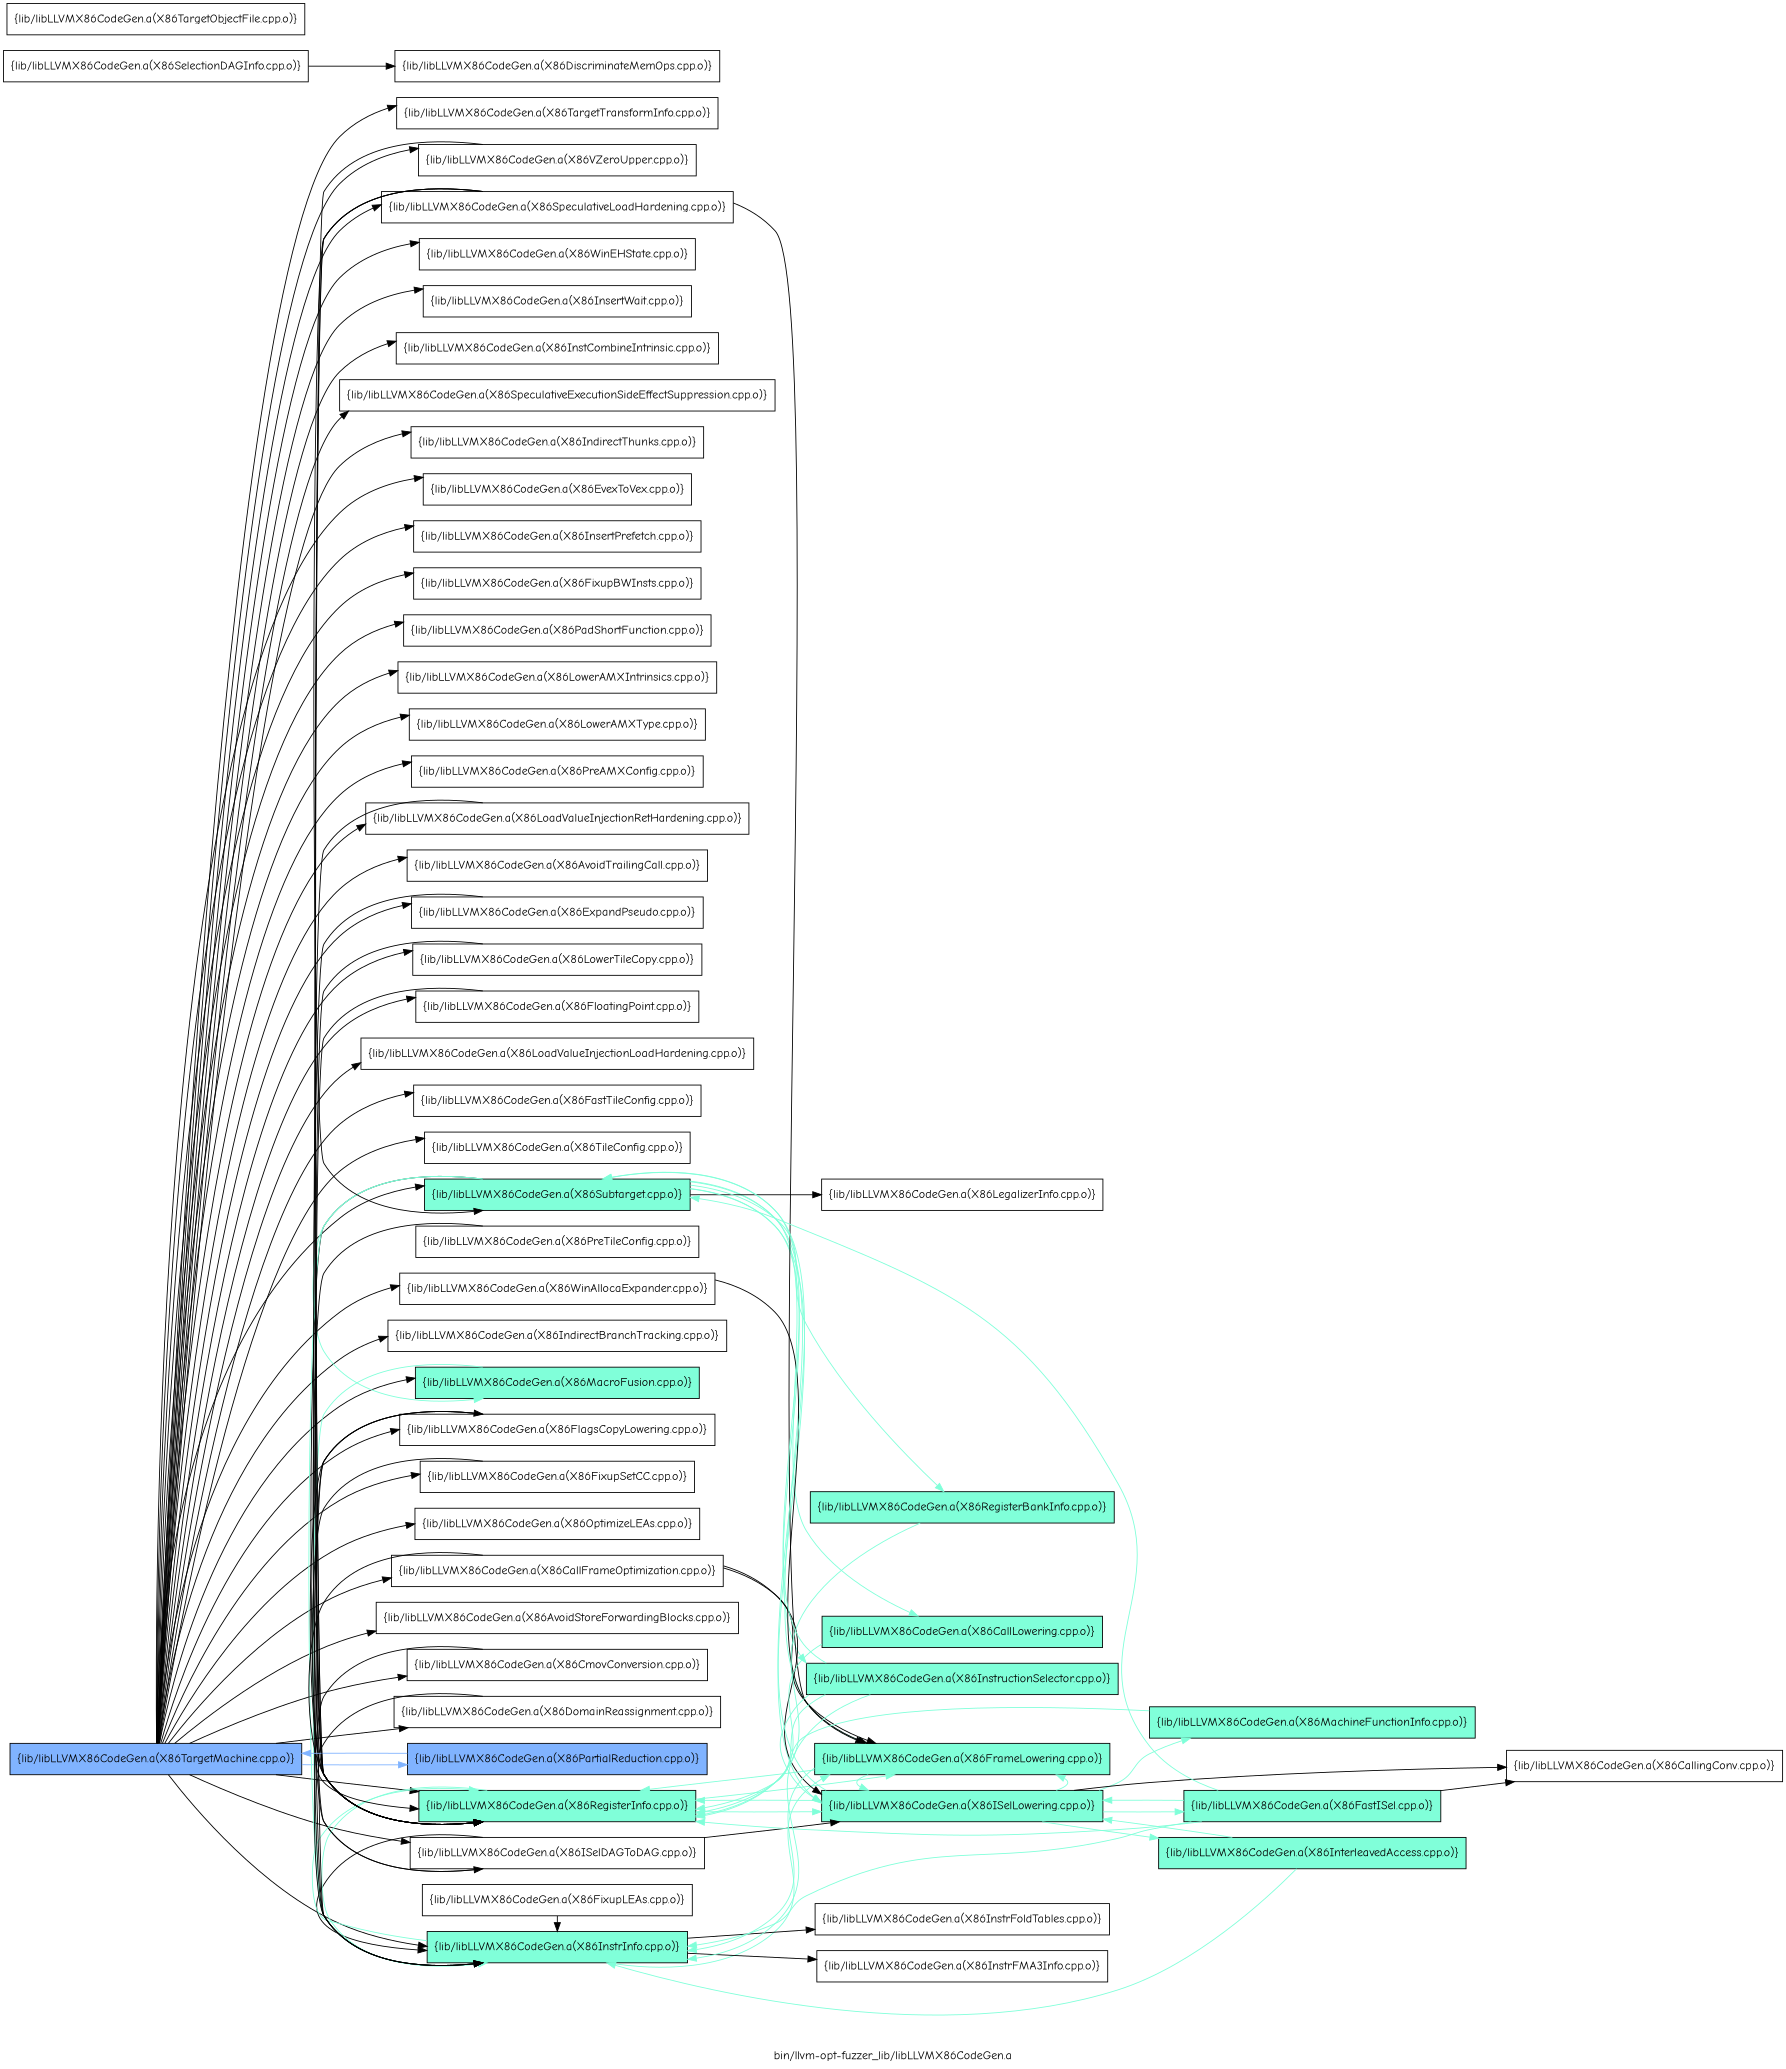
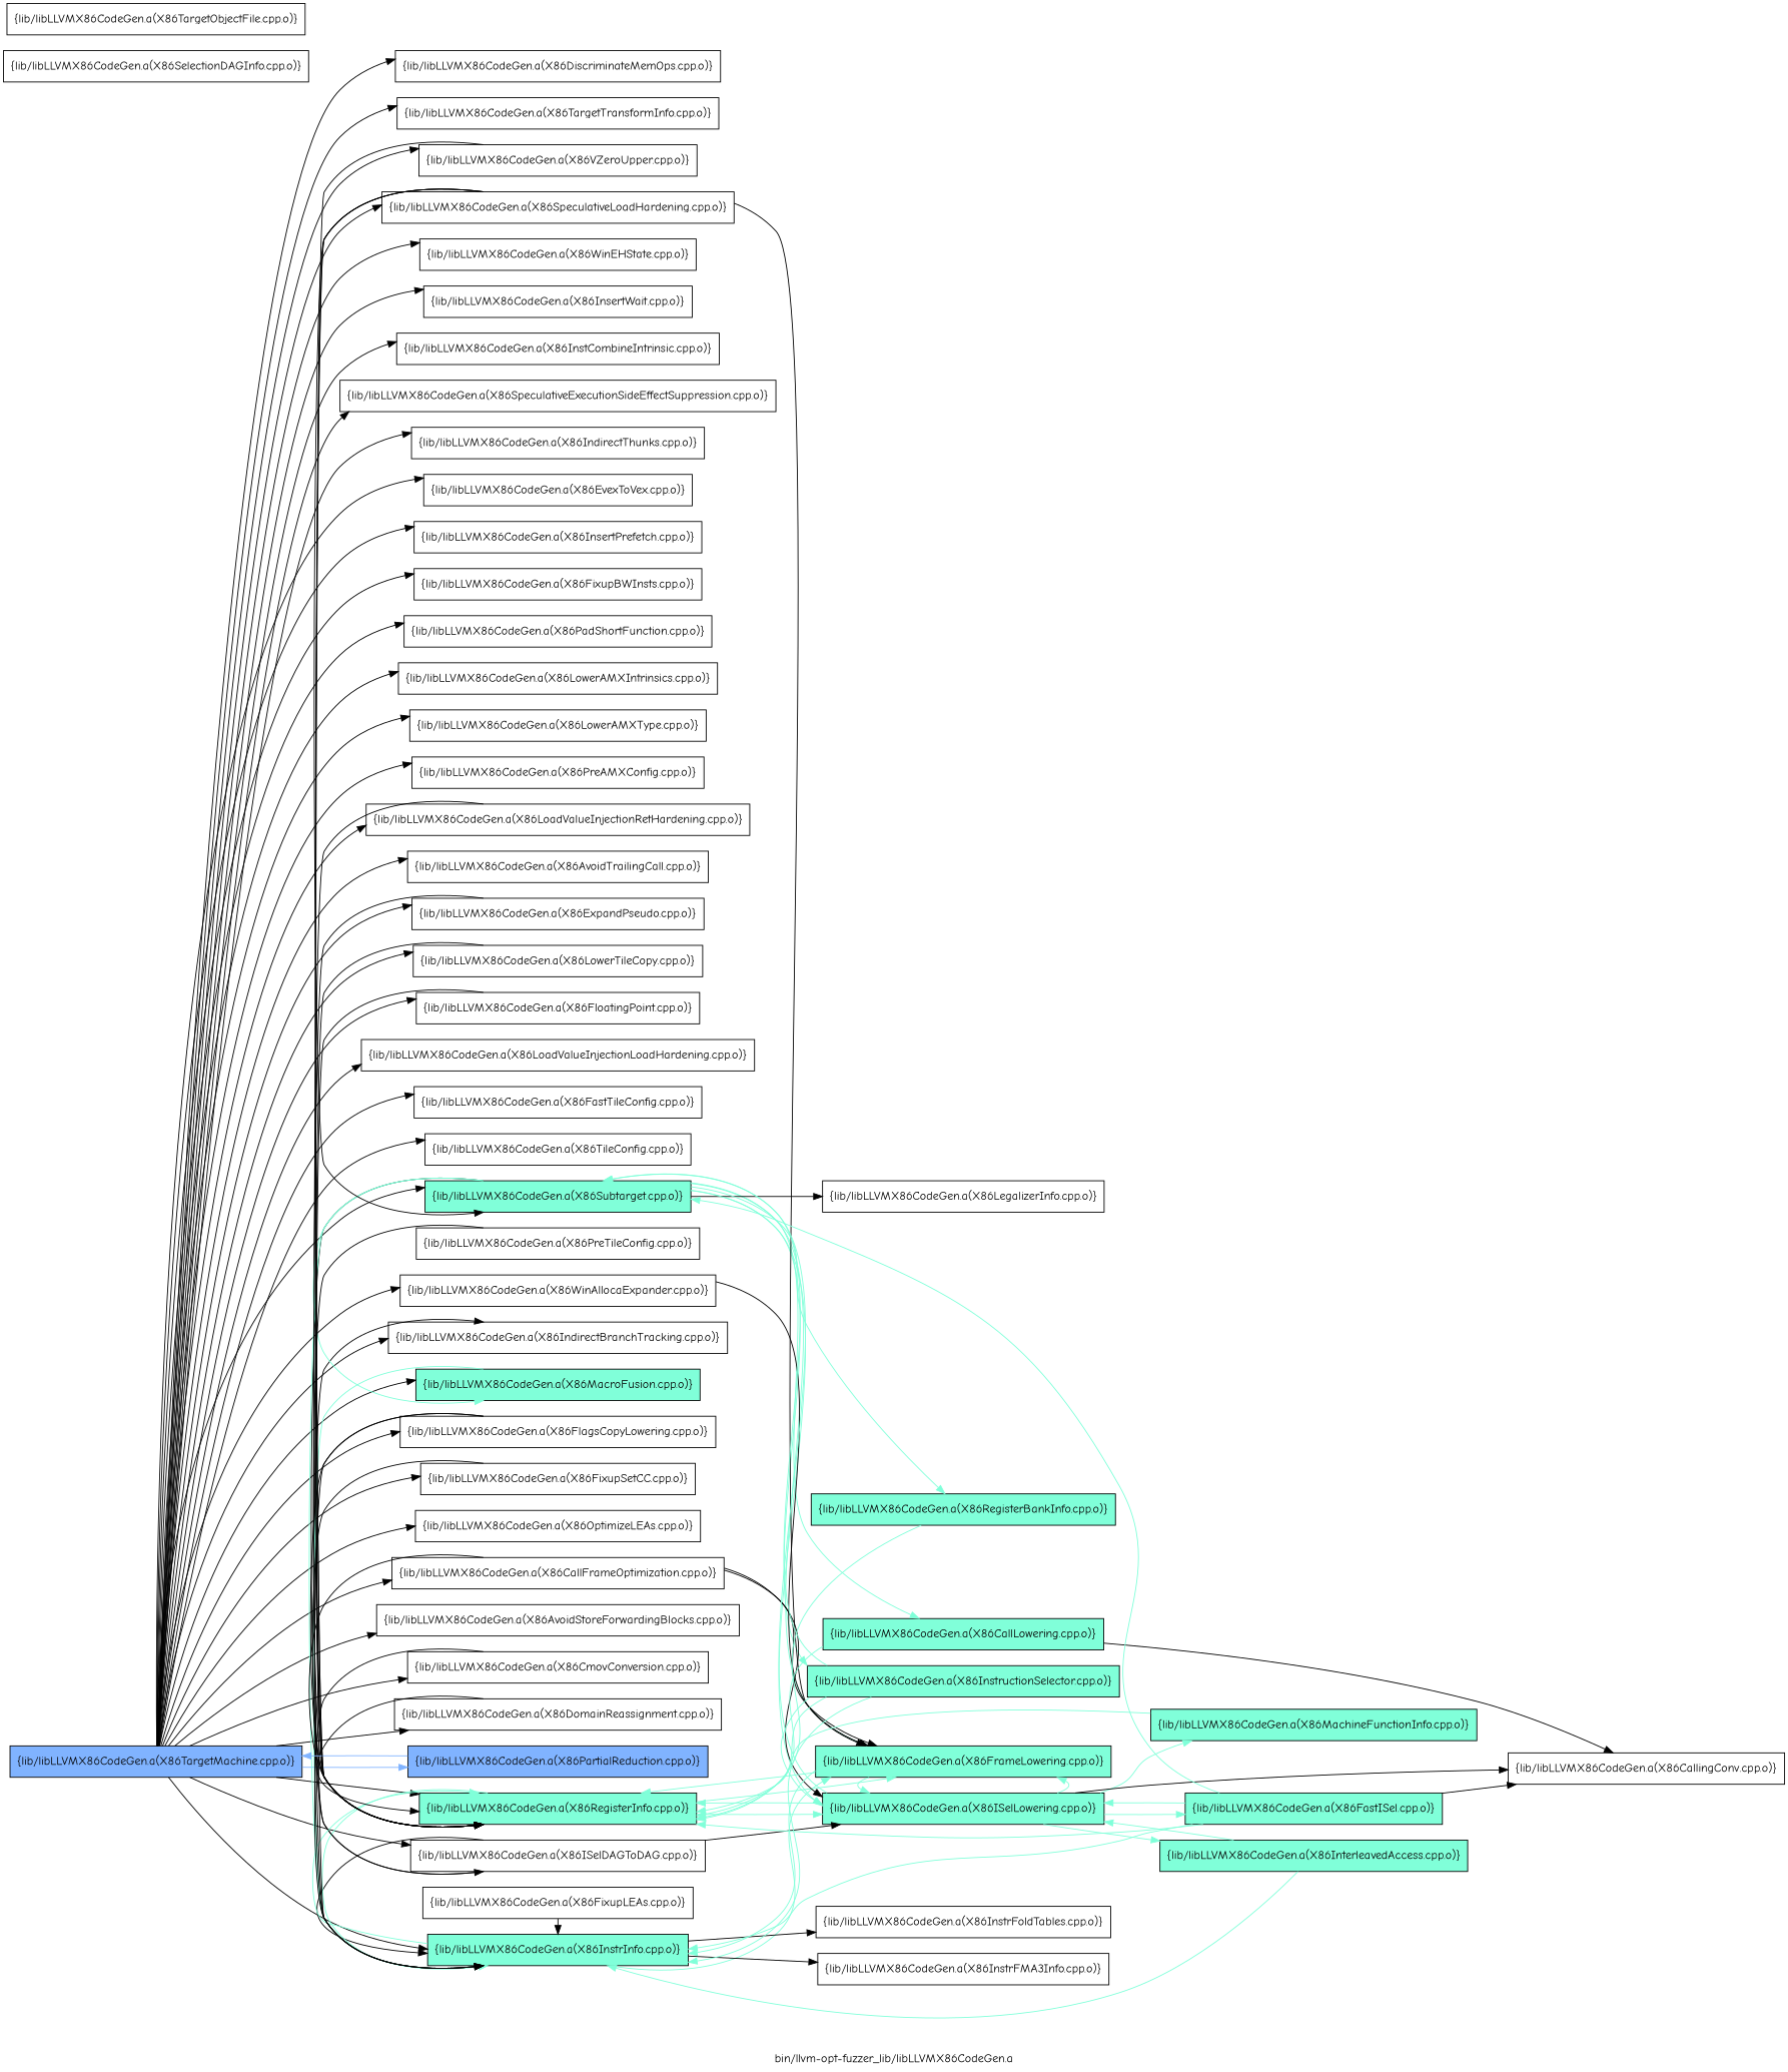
  digraph {
    fontname="Comic Neue"
    label="bin/llvm-opt-fuzzer_lib/libLLVMX86CodeGen.a"
    rankdir=LR
    node [fontname="Comic Neue" group=0 shape=box]
    edge [fontname="Comic Neue"]
    n1 [fillcolor="0.600000 0.5 1" group=2 label="{lib/libLLVMX86CodeGen.a(X86TargetMachine.cpp.o)}" style=filled]
    n2 [label="{lib/libLLVMX86CodeGen.a(X86InstCombineIntrinsic.cpp.o)}"]
    n3 [label="{lib/libLLVMX86CodeGen.a(X86SpeculativeExecutionSideEffectSuppression.cpp.o)}"]
    n4 [label="{lib/libLLVMX86CodeGen.a(X86IndirectThunks.cpp.o)}"]
    n5 [label="{lib/libLLVMX86CodeGen.a(X86ISelDAGToDAG.cpp.o)}"]
    n6 [label="{lib/libLLVMX86CodeGen.a(X86IndirectBranchTracking.cpp.o)}"]
    n7 [label="{lib/libLLVMX86CodeGen.a(X86EvexToVex.cpp.o)}"]
    n8 [label="{lib/libLLVMX86CodeGen.a(X86DiscriminateMemOps.cpp.o)}"]
    n9 [label="{lib/libLLVMX86CodeGen.a(X86InsertPrefetch.cpp.o)}"]
    n10 [label="{lib/libLLVMX86CodeGen.a(X86FixupBWInsts.cpp.o)}"]
    n11 [label="{lib/libLLVMX86CodeGen.a(X86PadShortFunction.cpp.o)}"]
    n12 [label="{lib/libLLVMX86CodeGen.a(X86FixupLEAs.cpp.o)}"]
    n13 [label="{lib/libLLVMX86CodeGen.a(X86LowerAMXIntrinsics.cpp.o)}"]
    n14 [label="{lib/libLLVMX86CodeGen.a(X86LowerAMXType.cpp.o)}"]
    n15 [label="{lib/libLLVMX86CodeGen.a(X86PreAMXConfig.cpp.o)}"]
    n16 [label="{lib/libLLVMX86CodeGen.a(X86LoadValueInjectionRetHardening.cpp.o)}"]
    n17 [fillcolor="0.450000 0.5 1" group=1 label="{lib/libLLVMX86CodeGen.a(X86RegisterInfo.cpp.o)}" style=filled]
    n18 [fillcolor="0.450000 0.5 1" group=1 label="{lib/libLLVMX86CodeGen.a(X86Subtarget.cpp.o)}" style=filled]
    n19 [fillcolor="0.450000 0.5 1" group=1 label="{lib/libLLVMX86CodeGen.a(X86InstrInfo.cpp.o)}" style=filled]
    n20 [fillcolor="0.450000 0.5 1" group=1 label="{lib/libLLVMX86CodeGen.a(X86MacroFusion.cpp.o)}" style=filled]
    n21 [label="{lib/libLLVMX86CodeGen.a(X86AvoidTrailingCall.cpp.o)}"]
    n22 [label="{lib/libLLVMX86CodeGen.a(X86ExpandPseudo.cpp.o)}"]
    n23 [label="{lib/libLLVMX86CodeGen.a(X86LowerTileCopy.cpp.o)}"]
    n24 [label="{lib/libLLVMX86CodeGen.a(X86FloatingPoint.cpp.o)}"]
    n25 [label="{lib/libLLVMX86CodeGen.a(X86LoadValueInjectionLoadHardening.cpp.o)}"]
    n26 [label="{lib/libLLVMX86CodeGen.a(X86FastTileConfig.cpp.o)}"]
    n27 [label="{lib/libLLVMX86CodeGen.a(X86TileConfig.cpp.o)}"]
    n28 [label="{lib/libLLVMX86CodeGen.a(X86SpeculativeLoadHardening.cpp.o)}"]
    n29 [label="{lib/libLLVMX86CodeGen.a(X86FlagsCopyLowering.cpp.o)}"]
    n30 [label="{lib/libLLVMX86CodeGen.a(X86FixupSetCC.cpp.o)}"]
    n31 [label="{lib/libLLVMX86CodeGen.a(X86OptimizeLEAs.cpp.o)}"]
    n32 [label="{lib/libLLVMX86CodeGen.a(X86CallFrameOptimization.cpp.o)}"]
    n33 [label="{lib/libLLVMX86CodeGen.a(X86AvoidStoreForwardingBlocks.cpp.o)}"]
    n34 [label="{lib/libLLVMX86CodeGen.a(X86PreTileConfig.cpp.o)}"]
    n35 [label="{lib/libLLVMX86CodeGen.a(X86CmovConversion.cpp.o)}"]
    n36 [label="{lib/libLLVMX86CodeGen.a(X86DomainReassignment.cpp.o)}"]
    n37 [fillcolor="0.600000 0.5 1" group=2 label="{lib/libLLVMX86CodeGen.a(X86PartialReduction.cpp.o)}" style=filled]
    n38 [label="{lib/libLLVMX86CodeGen.a(X86TargetTransformInfo.cpp.o)}"]
    n39 [label="{lib/libLLVMX86CodeGen.a(X86VZeroUpper.cpp.o)}"]
    n40 [label="{lib/libLLVMX86CodeGen.a(X86WinAllocaExpander.cpp.o)}"]
    n41 [label="{lib/libLLVMX86CodeGen.a(X86WinEHState.cpp.o)}"]
    n42 [label="{lib/libLLVMX86CodeGen.a(X86InsertWait.cpp.o)}"]
    n43 [fillcolor="0.450000 0.5 1" group=1 label="{lib/libLLVMX86CodeGen.a(X86ISelLowering.cpp.o)}" style=filled]
    n44 [fillcolor="0.450000 0.5 1" group=1 label="{lib/libLLVMX86CodeGen.a(X86FrameLowering.cpp.o)}" style=filled]
    n45 [fillcolor="0.450000 0.5 1" group=1 label="{lib/libLLVMX86CodeGen.a(X86CallLowering.cpp.o)}" style=filled]
    n46 [label="{lib/libLLVMX86CodeGen.a(X86LegalizerInfo.cpp.o)}"]
    n47 [fillcolor="0.450000 0.5 1" group=1 label="{lib/libLLVMX86CodeGen.a(X86RegisterBankInfo.cpp.o)}" style=filled]
    n48 [fillcolor="0.450000 0.5 1" group=1 label="{lib/libLLVMX86CodeGen.a(X86InstructionSelector.cpp.o)}" style=filled]
    n49 [label="{lib/libLLVMX86CodeGen.a(X86InstrFoldTables.cpp.o)}"]
    n50 [label="{lib/libLLVMX86CodeGen.a(X86InstrFMA3Info.cpp.o)}"]
    n51 [fillcolor="0.450000 0.5 1" group=1 label="{lib/libLLVMX86CodeGen.a(X86MachineFunctionInfo.cpp.o)}" style=filled]
    n52 [fillcolor="0.450000 0.5 1" group=1 label="{lib/libLLVMX86CodeGen.a(X86FastISel.cpp.o)}" style=filled]
    n53 [label="{lib/libLLVMX86CodeGen.a(X86CallingConv.cpp.o)}"]
    n54 [fillcolor="0.450000 0.5 1" group=1 label="{lib/libLLVMX86CodeGen.a(X86InterleavedAccess.cpp.o)}" style=filled]
    n55 [label="{lib/libLLVMX86CodeGen.a(X86SelectionDAGInfo.cpp.o)}"]
    n56 [label="{lib/libLLVMX86CodeGen.a(X86TargetObjectFile.cpp.o)}"]
    subgraph sub_1 {
      rank=same
      n1
    }
    subgraph sub_2 {
      rank=same
      n2
      n3
      n4
      n5
      n6
      n7
      n8
      n9
      n10
      n11
      n12
      n13
      n14
      n15
      n16
      n17
      n18
      n19
      n20
      n21
      n22
      n23
      n24
      n25
      n26
      n27
      n28
      n29
      n30
      n31
      n32
      n33
      n34
      n35
      n36
      n37
      n38
      n39
      n40
      n41
      n42
    }
    subgraph sub_3 {
      rank=same
      n43
      n44
      n45
      n46
      n47
      n48
      n49
      n50
    }
    n1 -> n2
    n1 -> n3
    n1 -> n4
    n1 -> n5
    n1 -> n6
    n1 -> n7
-   n55 -> n8
+   n1 -> n8
    n1 -> n9
    n1 -> n10
    n1 -> n11
    n1 -> n13
    n1 -> n14
    n1 -> n15
    n1 -> n16
    n1 -> n17
    n1 -> n18
    n1 -> n19
    n1 -> n20
    n1 -> n21
    n1 -> n22
    n1 -> n23
    n1 -> n24
    n1 -> n25
    n1 -> n26
    n1 -> n27
    n1 -> n28
    n1 -> n29
    n1 -> n30
    n1 -> n31
    n1 -> n32
    n1 -> n33
    n1 -> n35
    n1 -> n36
    n1 -> n37 [color="0.600000 0.5 1"]
    n1 -> n38
    n1 -> n39
    n1 -> n40
    n1 -> n41
    n1 -> n42
-   n5 -> n29
+   n5 -> n6
    n5 -> n19
    n5 -> n43
    n12 -> n19
    n16 -> n17
    n17 -> n19 [color="0.450000 0.5 1"]
    n17 -> n43 [color="0.450000 0.5 1"]
    n17 -> n44 [color="0.450000 0.5 1"]
    n18 -> n5
    n18 -> n19 [color="0.450000 0.5 1"]
    n18 -> n20 [color="0.450000 0.5 1"]
    n18 -> n43 [color="0.450000 0.5 1"]
    n18 -> n44 [color="0.450000 0.5 1"]
    n18 -> n45 [color="0.450000 0.5 1"]
    n18 -> n46
    n18 -> n47 [color="0.450000 0.5 1"]
    n18 -> n48 [color="0.450000 0.5 1"]
    n19 -> n17 [color="0.450000 0.5 1"]
    n19 -> n44 [color="0.450000 0.5 1"]
    n19 -> n49
    n19 -> n50
    n20 -> n19 [color="0.450000 0.5 1"]
    n22 -> n19
    n23 -> n17
    n24 -> n17
    n28 -> n17
    n28 -> n18
    n28 -> n19
    n28 -> n44
    n29 -> n17
    n29 -> n19
    n30 -> n17
    n32 -> n17
    n32 -> n43
    n32 -> n44
    n34 -> n17
    n35 -> n19
    n36 -> n17
    n37 -> n1 [color="0.600000 0.5 1"]
    n39 -> n17
    n40 -> n44
    n43 -> n17 [color="0.450000 0.5 1"]
    n43 -> n18 [color="0.450000 0.5 1"]
    n43 -> n44 [color="0.450000 0.5 1"]
    n43 -> n51 [color="0.450000 0.5 1"]
    n43 -> n52 [color="0.450000 0.5 1"]
    n43 -> n53
    n43 -> n54 [color="0.450000 0.5 1"]
    n44 -> n17 [color="0.450000 0.5 1"]
    n44 -> n19 [color="0.450000 0.5 1"]
    n44 -> n43 [color="0.450000 0.5 1"]
    n45 -> n17 [color="0.450000 0.5 1"]
+   n45 -> n53
    n47 -> n17 [color="0.450000 0.5 1"]
    n48 -> n17 [color="0.450000 0.5 1"]
    n48 -> n18 [color="0.450000 0.5 1"]
    n48 -> n19 [color="0.450000 0.5 1"]
    n48 -> n43 [color="0.450000 0.5 1"]
    n51 -> n17 [color="0.450000 0.5 1"]
    n52 -> n17 [color="0.450000 0.5 1"]
    n52 -> n18 [color="0.450000 0.5 1"]
    n52 -> n19 [color="0.450000 0.5 1"]
    n52 -> n43 [color="0.450000 0.5 1"]
    n52 -> n53
    n54 -> n19 [color="0.450000 0.5 1"]
    n54 -> n43 [color="0.450000 0.5 1"]
  }
